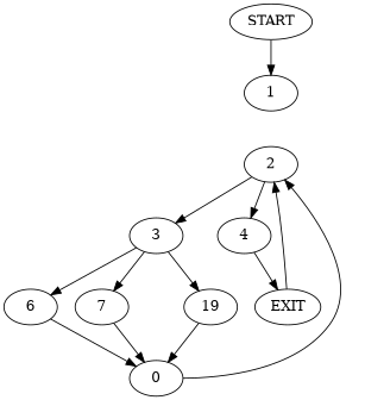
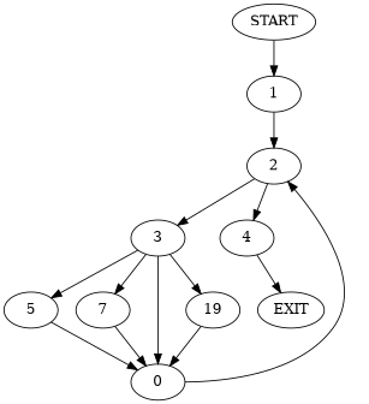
  digraph {
    n1 [label=START]
    1
    2
    n4 [label=EXIT]
    3
    4
-   6
+   6 [label=5]
    7
    n9 [label=0]
    n10 [label=19]
    n1 -> 1
-   n4 -> 2
+   1 -> 2
    2 -> 3
    2 -> 4
    3 -> 6
    3 -> 7
+   3 -> n9
    3 -> n10
    4 -> n4
    6 -> n9
    7 -> n9
    n9 -> 2
    n10 -> n9
  }
